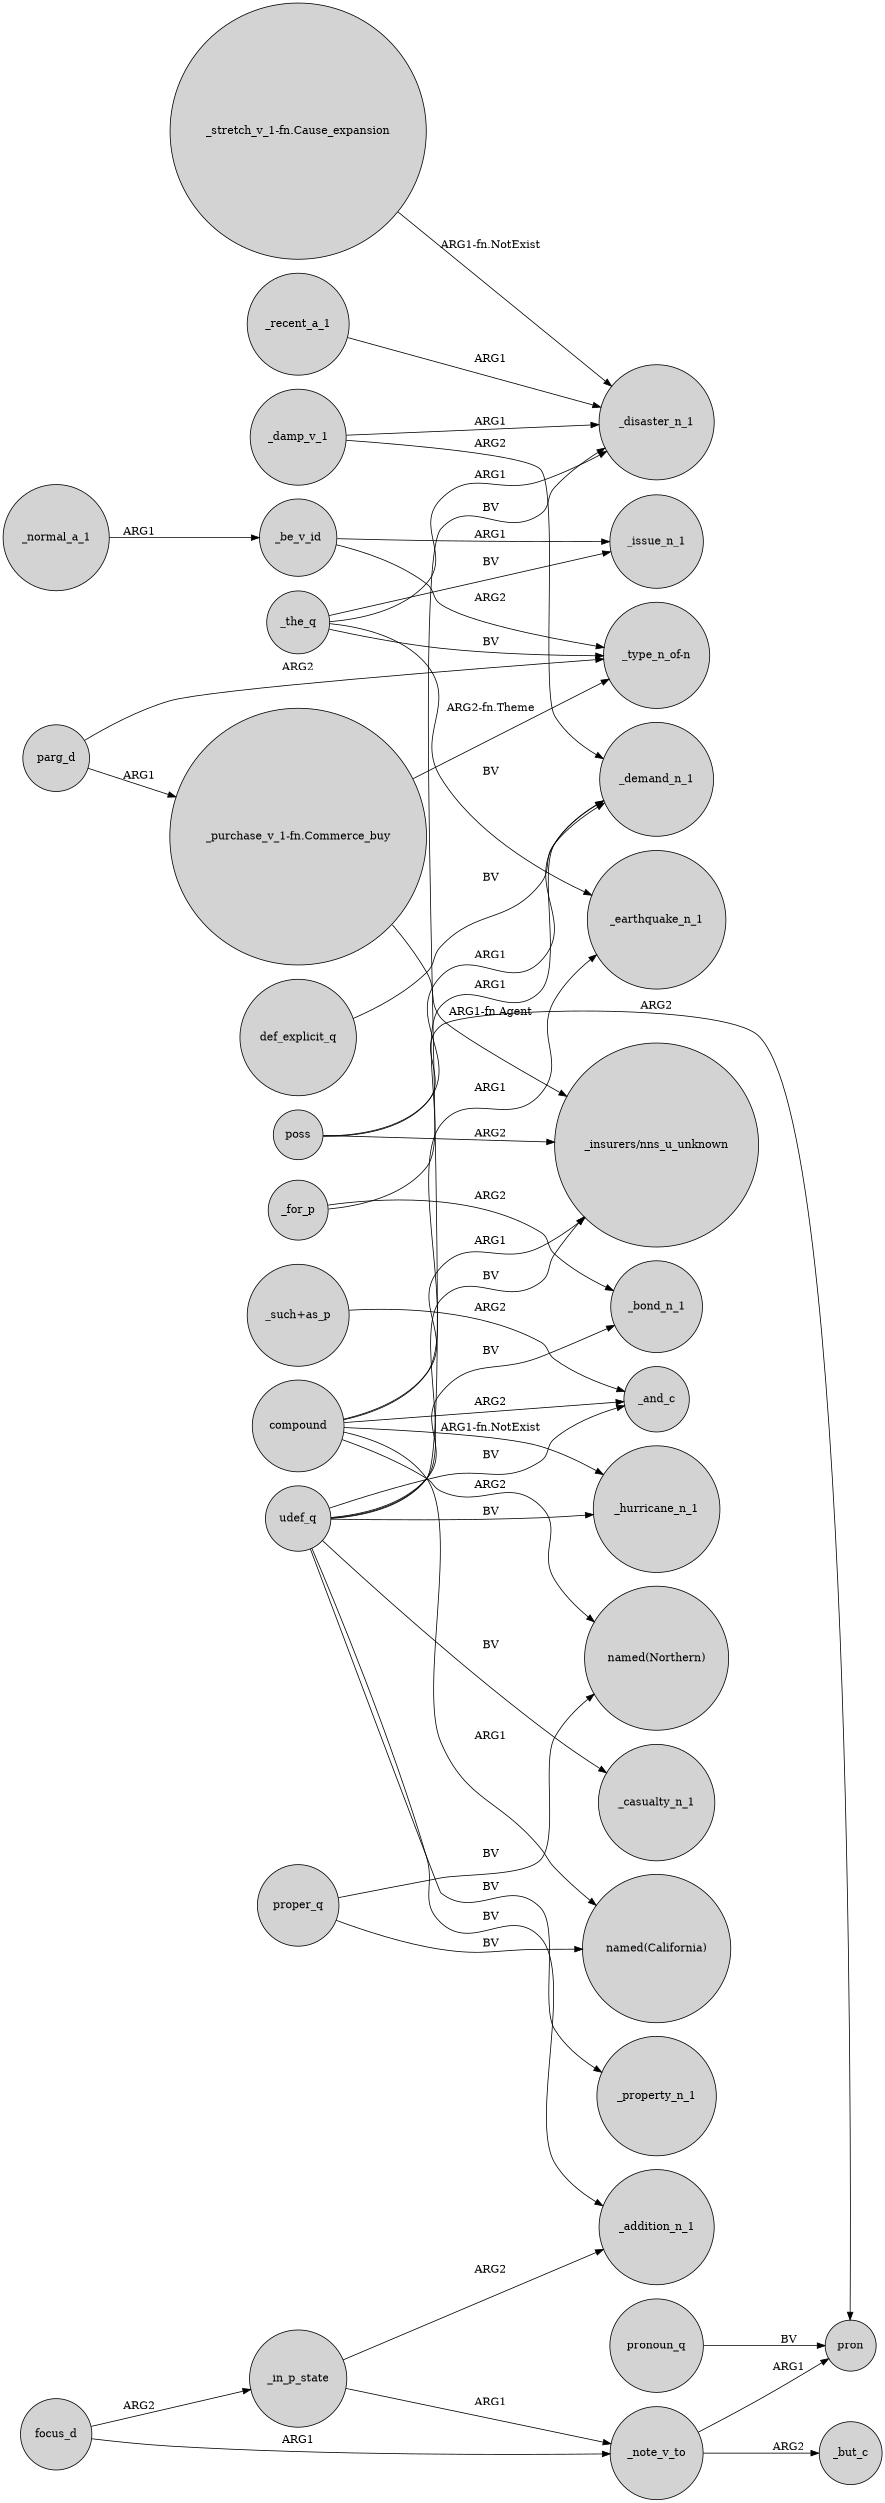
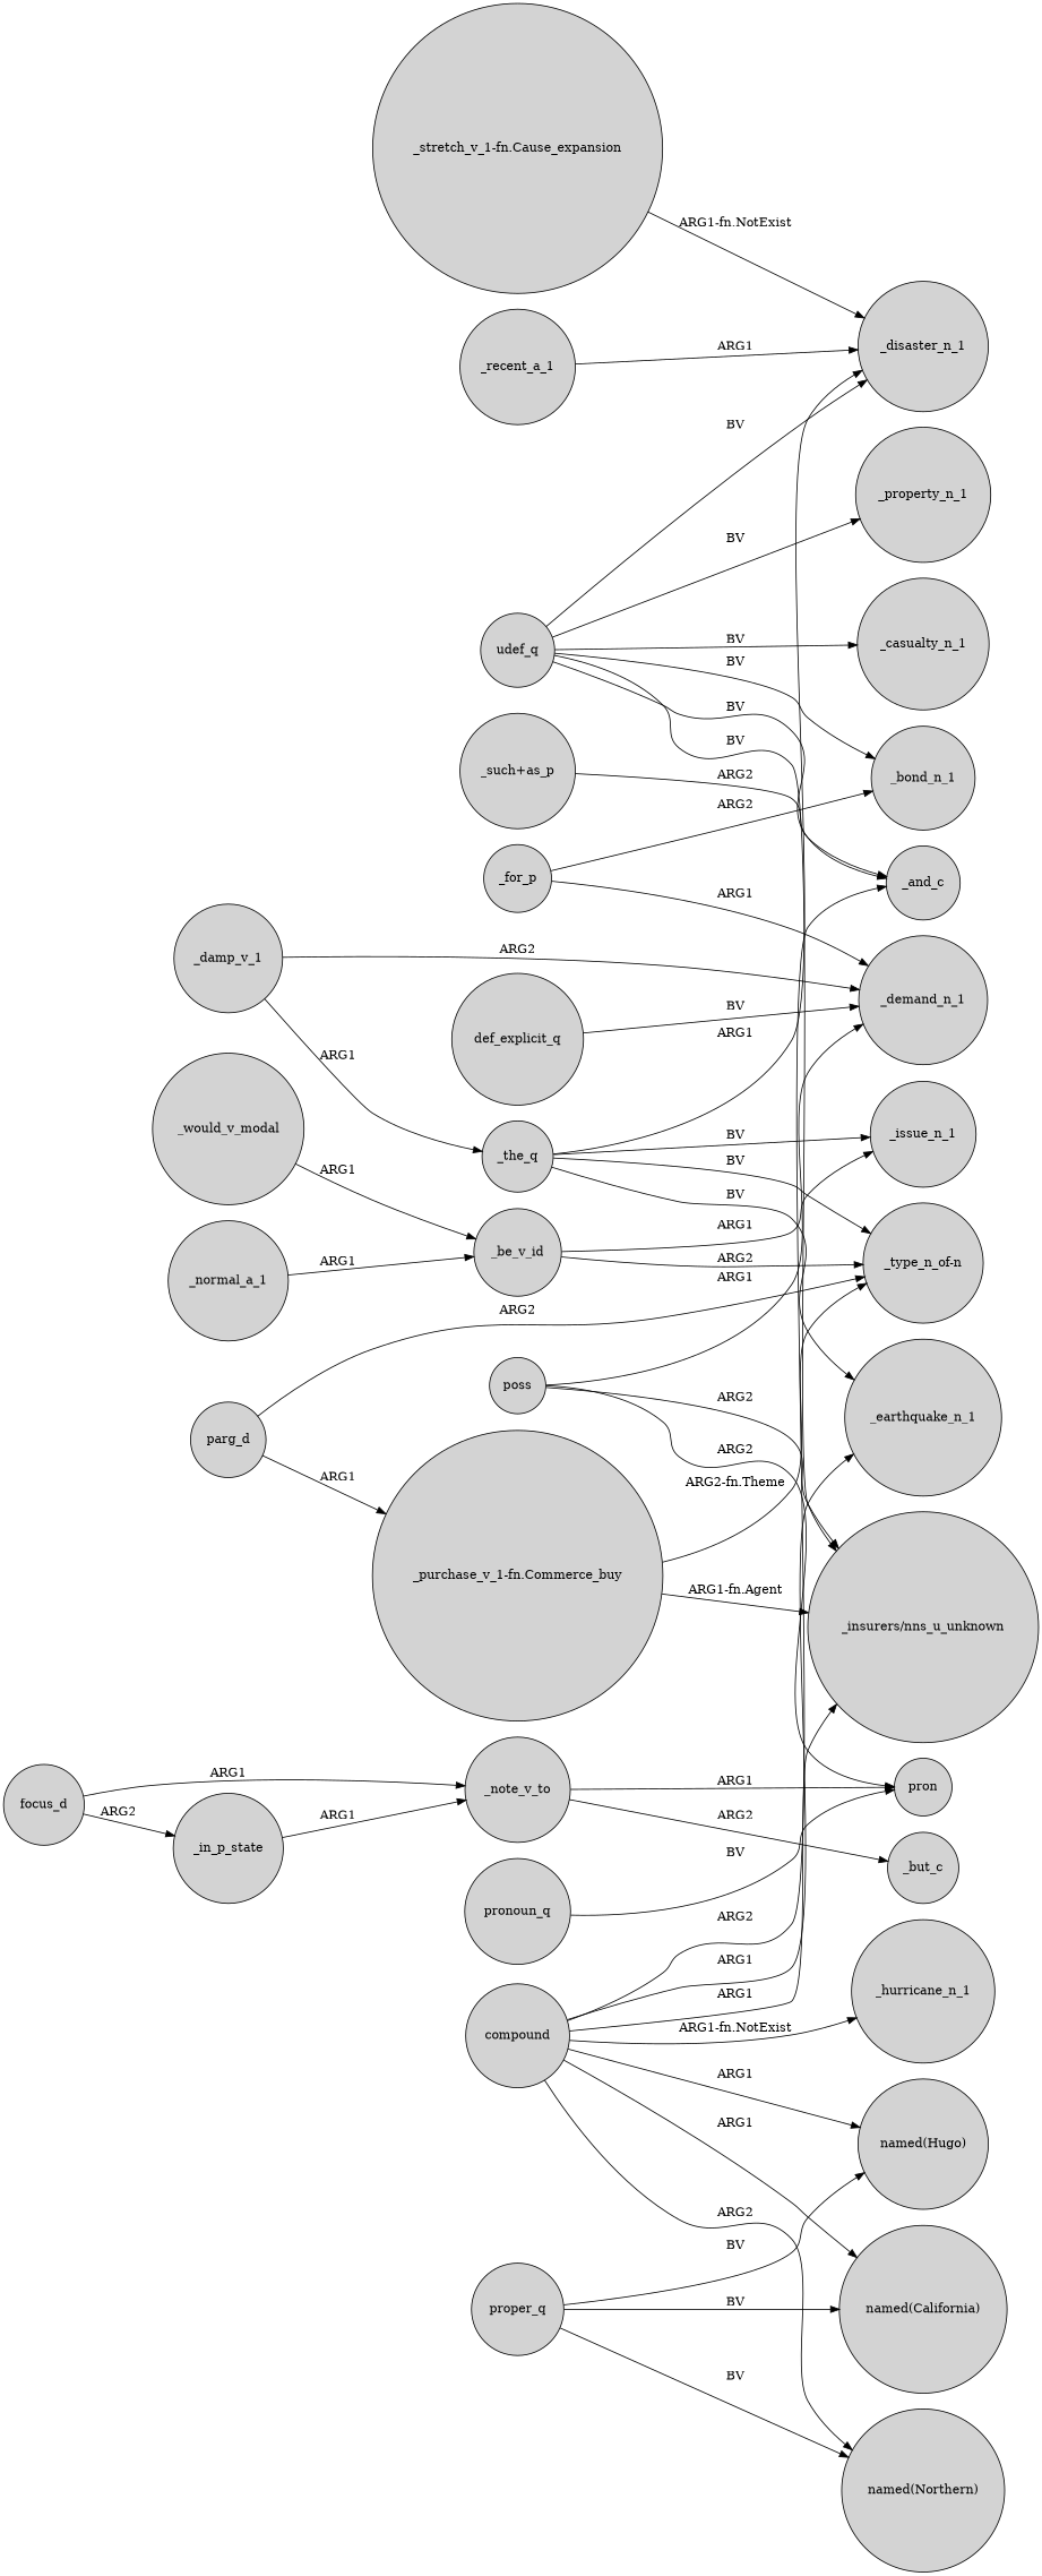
  digraph {
    rankdir=LR
    node [shape=circle style=filled]
    _the_q
    _earthquake_n_1
    _issue_n_1
    "_type_n_of-n"
    _disaster_n_1
    _recent_a_1
    udef_q
    _casualty_n_1
    _bond_n_1
    _and_c
    _hurricane_n_1
    _property_n_1
-   _addition_n_1
    "_insurers/nns_u_unknown"
    _note_v_to
    _but_c
    pron
    "_stretch_v_1-fn.Cause_expansion"
    poss
    _demand_n_1
    compound
+   "named(Hugo)"
    "named(California)"
    "named(Northern)"
    _damp_v_1
    _be_v_id
    focus_d
    _in_p_state
    proper_q
+   _would_v_modal
    _for_p
    def_explicit_q
    _normal_a_1
    pronoun_q
    "_such+as_p"
    parg_d
    "_purchase_v_1-fn.Commerce_buy"
    _the_q -> _earthquake_n_1 [label=BV]
    _the_q -> _issue_n_1 [label=BV]
    _the_q -> "_type_n_of-n" [label=BV]
    _the_q -> _disaster_n_1 [label=ARG1]
    _recent_a_1 -> _disaster_n_1 [label=ARG1]
    udef_q -> _disaster_n_1 [label=BV]
    udef_q -> _casualty_n_1 [label=BV]
    udef_q -> _bond_n_1 [label=BV]
    udef_q -> _and_c [label=BV]
-   udef_q -> _hurricane_n_1 [label=BV]
    udef_q -> _property_n_1 [label=BV]
-   udef_q -> _addition_n_1 [label=BV]
    udef_q -> "_insurers/nns_u_unknown" [label=BV]
    _note_v_to -> _but_c [label=ARG2]
    _note_v_to -> pron [label=ARG1]
    "_stretch_v_1-fn.Cause_expansion" -> _disaster_n_1 [label="ARG1-fn.NotExist"]
    poss -> "_insurers/nns_u_unknown" [label=ARG2]
    poss -> pron [label=ARG2]
    poss -> _demand_n_1 [label=ARG1]
    compound -> _earthquake_n_1 [label=ARG1]
    compound -> _and_c [label=ARG2]
    compound -> _hurricane_n_1 [label="ARG1-fn.NotExist"]
    compound -> "_insurers/nns_u_unknown" [label=ARG1]
+   compound -> "named(Hugo)" [label=ARG1]
    compound -> "named(California)" [label=ARG1]
    compound -> "named(Northern)" [label=ARG2]
-   _damp_v_1 -> _disaster_n_1 [label=ARG1]
+   _damp_v_1 -> _the_q [label=ARG1]
    _damp_v_1 -> _demand_n_1 [label=ARG2]
    _be_v_id -> _issue_n_1 [label=ARG1]
    _be_v_id -> "_type_n_of-n" [label=ARG2]
    focus_d -> _note_v_to [label=ARG1]
    focus_d -> _in_p_state [label=ARG2]
-   _in_p_state -> _addition_n_1 [label=ARG2]
    _in_p_state -> _note_v_to [label=ARG1]
+   proper_q -> "named(Hugo)" [label=BV]
    proper_q -> "named(California)" [label=BV]
    proper_q -> "named(Northern)" [label=BV]
+   _would_v_modal -> _be_v_id [label=ARG1]
    _for_p -> _bond_n_1 [label=ARG2]
    _for_p -> _demand_n_1 [label=ARG1]
    def_explicit_q -> _demand_n_1 [label=BV]
    _normal_a_1 -> _be_v_id [label=ARG1]
    pronoun_q -> pron [label=BV]
    "_such+as_p" -> _and_c [label=ARG2]
    parg_d -> "_type_n_of-n" [label=ARG2]
    parg_d -> "_purchase_v_1-fn.Commerce_buy" [label=ARG1]
    "_purchase_v_1-fn.Commerce_buy" -> "_type_n_of-n" [label="ARG2-fn.Theme"]
    "_purchase_v_1-fn.Commerce_buy" -> "_insurers/nns_u_unknown" [label="ARG1-fn.Agent"]
  }
